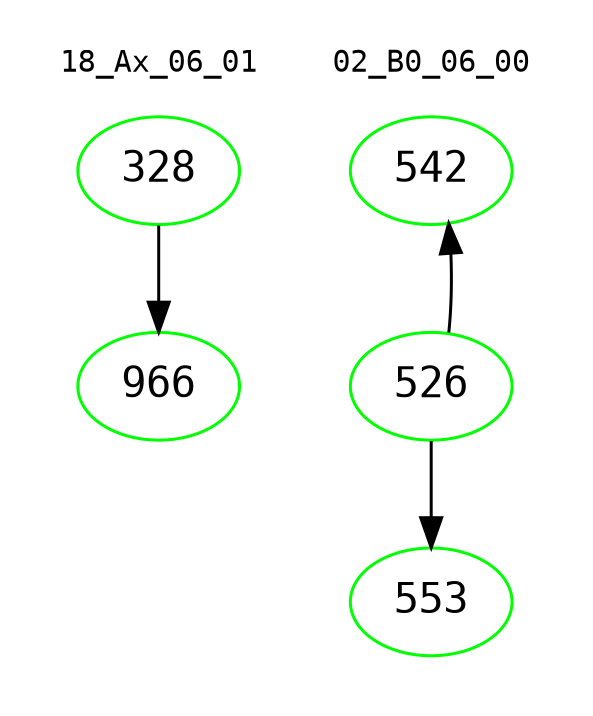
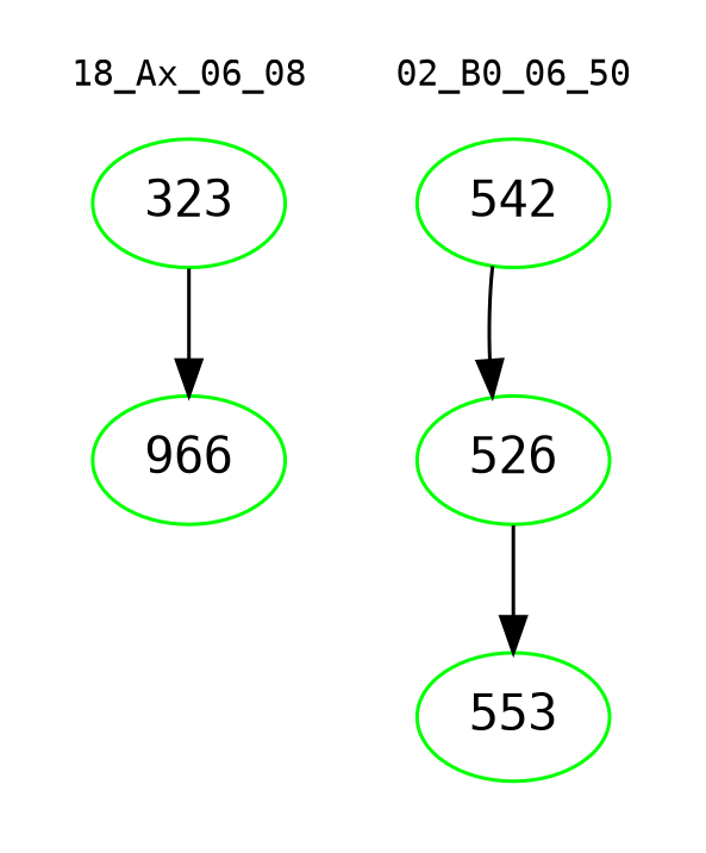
  digraph {
    fontname="DejaVu Sans Mono"
    node [color=green fontname="DejaVu Sans Mono"]
    edge [color=black fontname="DejaVu Sans Mono"]
-   n1 [label=328]
+   n1 [label=323]
    n2 [label=966]
    n3 [label=542]
    n4 [label=526]
    n5 [label=553]
    subgraph cluster_1 {
      color=white
      fontsize=10
-     label="18_Ax_06_01"
+     label="18_Ax_06_08"
      n1
      n2
    }
    subgraph cluster_2 {
      color=white
      fontsize=10
-     label="02_B0_06_00"
+     label="02_B0_06_50"
      n3
      n4
      n5
    }
    n1 -> n2
-   n4 -> n3
+   n3 -> n4
    n4 -> n5
  }
